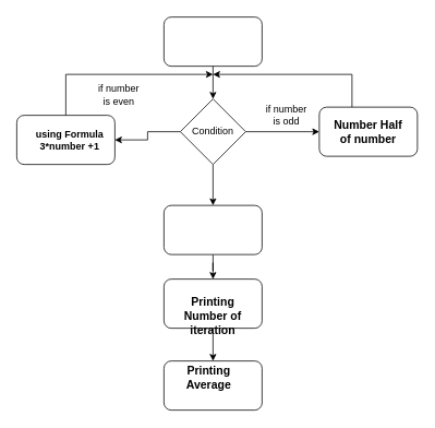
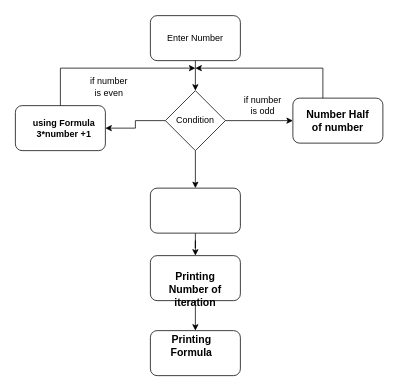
  <mxCell id="0" />
  <mxCell id="1" parent="0" />
  <mxCell id="2" value="" style="rounded=1;whiteSpace=wrap;html=1;" vertex="1" parent="1"><mxGeometry x="200" y="20" width="120" height="60" as="geometry" /></mxCell>
  <mxCell id="3" style="edgeStyle=orthogonalEdgeStyle;rounded=0;orthogonalLoop=1;jettySize=auto;html=1;" edge="1" parent="1" source="6" target="7"><mxGeometry relative="1" as="geometry" /></mxCell>
  <mxCell id="4" style="edgeStyle=orthogonalEdgeStyle;rounded=0;orthogonalLoop=1;jettySize=auto;html=1;" edge="1" parent="1" source="6" target="8"><mxGeometry relative="1" as="geometry" /></mxCell>
  <mxCell id="5" style="edgeStyle=orthogonalEdgeStyle;rounded=0;orthogonalLoop=1;jettySize=auto;html=1;entryX=0.5;entryY=0;entryDx=0;entryDy=0;" edge="1" parent="1" source="6" target="10"><mxGeometry relative="1" as="geometry" /></mxCell>
  <mxCell id="6" value="" style="rhombus;whiteSpace=wrap;html=1;" vertex="1" parent="1"><mxGeometry x="220" y="120" width="80" height="80" as="geometry" /></mxCell>
  <mxCell id="7" value="" style="rounded=1;whiteSpace=wrap;html=1;" vertex="1" parent="1"><mxGeometry x="20" y="140" width="120" height="60" as="geometry" /></mxCell>
  <mxCell id="8" value="" style="rounded=1;whiteSpace=wrap;html=1;" vertex="1" parent="1"><mxGeometry x="390" y="130" width="120" height="60" as="geometry" /></mxCell>
  <mxCell id="9" style="edgeStyle=orthogonalEdgeStyle;rounded=0;orthogonalLoop=1;jettySize=auto;html=1;" edge="1" parent="1" source="10" target="12"><mxGeometry relative="1" as="geometry" /></mxCell>
  <mxCell id="10" value="" style="rounded=1;whiteSpace=wrap;html=1;" vertex="1" parent="1"><mxGeometry x="200" y="250" width="120" height="60" as="geometry" /></mxCell>
  <mxCell id="11" style="edgeStyle=orthogonalEdgeStyle;rounded=0;orthogonalLoop=1;jettySize=auto;html=1;" edge="1" parent="1" source="12" target="13"><mxGeometry relative="1" as="geometry" /></mxCell>
  <mxCell id="12" value="" style="rounded=1;whiteSpace=wrap;html=1;" vertex="1" parent="1"><mxGeometry x="200" y="340" width="120" height="60" as="geometry" /></mxCell>
  <mxCell id="13" value="" style="rounded=1;whiteSpace=wrap;html=1;" vertex="1" parent="1"><mxGeometry x="200" y="440" width="120" height="60" as="geometry" /></mxCell>
  <mxCell id="14" value="" style="endArrow=classic;html=1;entryX=0.5;entryY=0;entryDx=0;entryDy=0;exitX=0.5;exitY=1;exitDx=0;exitDy=0;" edge="1" parent="1" source="2" target="6"><mxGeometry width="50" height="50" relative="1" as="geometry"><mxPoint x="250" y="80" as="sourcePoint" /><mxPoint x="300" y="30" as="targetPoint" /></mxGeometry></mxCell>
  <mxCell id="15" value="" style="endArrow=none;html=1;" edge="1" parent="1"><mxGeometry width="50" height="50" relative="1" as="geometry"><mxPoint x="80" y="140" as="sourcePoint" /><mxPoint x="80" y="90" as="targetPoint" /></mxGeometry></mxCell>
  <mxCell id="16" value="" style="endArrow=classic;html=1;" edge="1" parent="1"><mxGeometry width="50" height="50" relative="1" as="geometry"><mxPoint x="80" y="90" as="sourcePoint" /><mxPoint x="260" y="90" as="targetPoint" /></mxGeometry></mxCell>
  <mxCell id="17" value="" style="endArrow=none;html=1;" edge="1" parent="1"><mxGeometry width="50" height="50" relative="1" as="geometry"><mxPoint x="430" y="130" as="sourcePoint" /><mxPoint x="430" y="90" as="targetPoint" /></mxGeometry></mxCell>
  <mxCell id="18" value="" style="endArrow=classic;html=1;" edge="1" parent="1"><mxGeometry width="50" height="50" relative="1" as="geometry"><mxPoint x="430" y="90" as="sourcePoint" /><mxPoint x="260" y="90" as="targetPoint" /></mxGeometry></mxCell>
+ <mxCell id="19" value="Enter Number" style="text;html=1;strokeColor=none;fillColor=none;align=center;verticalAlign=middle;whiteSpace=wrap;rounded=0;" vertex="1" parent="1"><mxGeometry x="220" y="30" width="80" height="40" as="geometry" /></mxCell>
  <mxCell id="20" value="&lt;b&gt;using Formula 3*number +1&lt;/b&gt;" style="text;html=1;strokeColor=none;fillColor=none;align=center;verticalAlign=middle;whiteSpace=wrap;rounded=0;" vertex="1" parent="1"><mxGeometry x="40" y="140" width="90" height="60" as="geometry" /></mxCell>
  <mxCell id="21" value="&lt;font style=&quot;font-size: 14px&quot;&gt;&lt;b&gt;Printing Number of iteration&lt;/b&gt;&lt;/font&gt;" style="text;html=1;strokeColor=none;fillColor=none;align=center;verticalAlign=middle;whiteSpace=wrap;rounded=0;" vertex="1" parent="1"><mxGeometry x="205" y="375" width="110" height="20" as="geometry" /></mxCell>
- <mxCell id="22" value="&lt;font style=&quot;font-size: 14px&quot;&gt;&lt;b&gt;Printing Average&lt;/b&gt;&lt;/font&gt;" style="text;html=1;strokeColor=none;fillColor=none;align=center;verticalAlign=middle;whiteSpace=wrap;rounded=0;" vertex="1" parent="1"><mxGeometry x="235" y="450" width="40" height="20" as="geometry" /></mxCell>
+ <mxCell id="22" value="&lt;font style=&quot;font-size: 14px&quot;&gt;&lt;b&gt;Printing Formula&lt;/b&gt;&lt;/font&gt;" style="text;html=1;strokeColor=none;fillColor=none;align=center;verticalAlign=middle;whiteSpace=wrap;rounded=0;" vertex="1" parent="1"><mxGeometry x="235" y="450" width="40" height="20" as="geometry" /></mxCell>
  <mxCell id="23" value="&lt;b&gt;&lt;font style=&quot;font-size: 14px&quot;&gt;Number Half of number&lt;/font&gt;&lt;/b&gt;" style="text;html=1;strokeColor=none;fillColor=none;align=center;verticalAlign=middle;whiteSpace=wrap;rounded=0;" vertex="1" parent="1"><mxGeometry x="400" y="150" width="100" height="20" as="geometry" /></mxCell>
  <mxCell id="24" value="if number is even" style="text;html=1;strokeColor=none;fillColor=none;align=center;verticalAlign=middle;whiteSpace=wrap;rounded=0;" vertex="1" parent="1"><mxGeometry x="115" y="105" width="60" height="20" as="geometry" /></mxCell>
  <mxCell id="25" value="if number is odd" style="text;html=1;strokeColor=none;fillColor=none;align=center;verticalAlign=middle;whiteSpace=wrap;rounded=0;" vertex="1" parent="1"><mxGeometry x="320" y="130" width="60" height="20" as="geometry" /></mxCell>
  <mxCell id="26" value="Condition" style="text;html=1;strokeColor=none;fillColor=none;align=center;verticalAlign=middle;whiteSpace=wrap;rounded=0;" vertex="1" parent="1"><mxGeometry x="240" y="150" width="40" height="20" as="geometry" /></mxCell>
